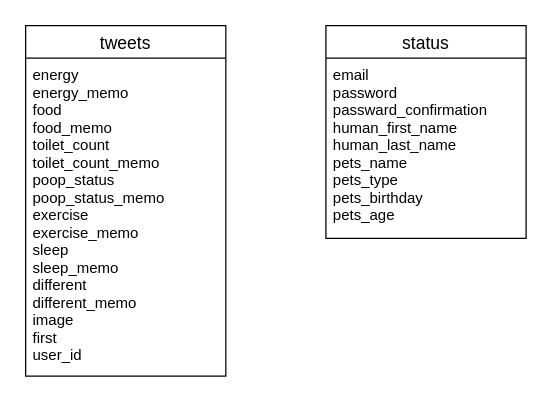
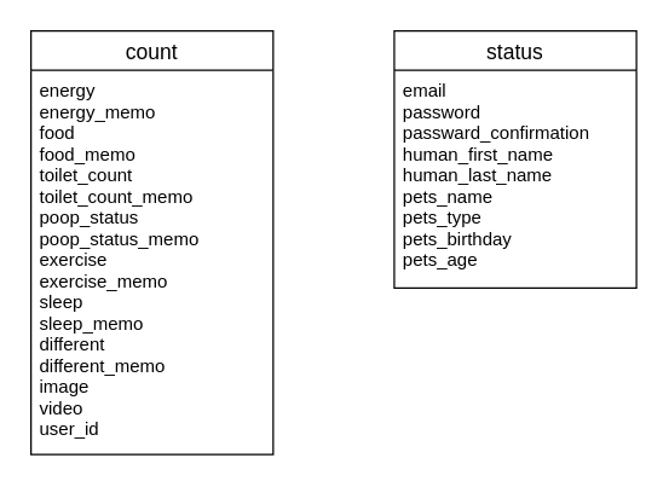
  <mxCell id="0" />
  <mxCell id="1" parent="0" />
- <mxCell id="2" value="tweets" style="swimlane;fontStyle=0;childLayout=stackLayout;horizontal=1;startSize=26;horizontalStack=0;resizeParent=1;resizeParentMax=0;resizeLast=0;collapsible=1;marginBottom=0;align=center;fontSize=14;" vertex="1" parent="1"><mxGeometry x="20" y="20" width="160" height="280" as="geometry" /></mxCell>
- <mxCell id="3" value="energy&#10;energy_memo&#10;food&#10;food_memo&#10;toilet_count&#10;toilet_count_memo&#10;poop_status&#10;poop_status_memo&#10;exercise&#10;exercise_memo&#10;sleep&#10;sleep_memo&#10;different&#10;different_memo&#10;image&#10;first&#10;user_id" style="text;strokeColor=none;fillColor=none;spacingLeft=4;spacingRight=4;overflow=hidden;rotatable=0;points=[[0,0.5],[1,0.5]];portConstraint=eastwest;fontSize=12;" vertex="1" parent="2"><mxGeometry y="26" width="160" height="254" as="geometry" /></mxCell>
+ <mxCell id="2" value="count" style="swimlane;fontStyle=0;childLayout=stackLayout;horizontal=1;startSize=26;horizontalStack=0;resizeParent=1;resizeParentMax=0;resizeLast=0;collapsible=1;marginBottom=0;align=center;fontSize=14;" vertex="1" parent="1"><mxGeometry x="20" y="20" width="160" height="280" as="geometry" /></mxCell>
+ <mxCell id="3" value="energy&#10;energy_memo&#10;food&#10;food_memo&#10;toilet_count&#10;toilet_count_memo&#10;poop_status&#10;poop_status_memo&#10;exercise&#10;exercise_memo&#10;sleep&#10;sleep_memo&#10;different&#10;different_memo&#10;image&#10;video&#10;user_id" style="text;strokeColor=none;fillColor=none;spacingLeft=4;spacingRight=4;overflow=hidden;rotatable=0;points=[[0,0.5],[1,0.5]];portConstraint=eastwest;fontSize=12;" vertex="1" parent="2"><mxGeometry y="26" width="160" height="254" as="geometry" /></mxCell>
  <mxCell id="4" value="status" style="swimlane;fontStyle=0;childLayout=stackLayout;horizontal=1;startSize=26;horizontalStack=0;resizeParent=1;resizeParentMax=0;resizeLast=0;collapsible=1;marginBottom=0;align=center;fontSize=14;" vertex="1" parent="1"><mxGeometry x="260" y="20" width="160" height="170" as="geometry" /></mxCell>
  <mxCell id="5" value="email&#10;password&#10;passward_confirmation&#10;human_first_name&#10;human_last_name&#10;pets_name&#10;pets_type&#10;pets_birthday&#10;pets_age" style="text;strokeColor=none;fillColor=none;spacingLeft=4;spacingRight=4;overflow=hidden;rotatable=0;points=[[0,0.5],[1,0.5]];portConstraint=eastwest;fontSize=12;" vertex="1" parent="4"><mxGeometry y="26" width="160" height="144" as="geometry" /></mxCell>
